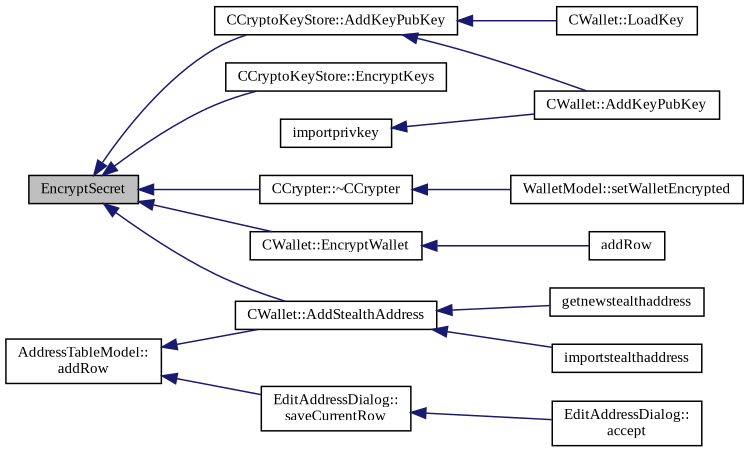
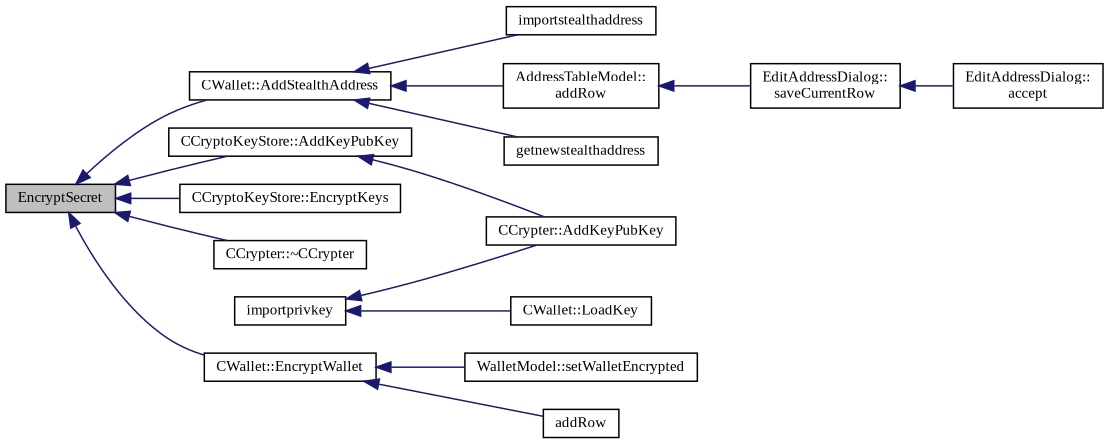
  digraph {
    fontname="Liberation Serif"
    rankdir=LR
    node [color=black fillcolor=white fontname="Liberation Serif" fontsize=10 shape=record style=filled]
    edge [color=midnightblue dir=back fontname="Liberation Serif" fontsize=10 labelfontname=Helvetica labelfontsize=10 style=solid]
    n1 [fillcolor=grey75 fontcolor=black height=0.2 label=EncryptSecret width=0.4]
    n2 [height=0.2 label="CCryptoKeyStore::AddKeyPubKey" width=0.4]
    n3 [height=0.2 label="CCryptoKeyStore::EncryptKeys" width=0.4]
    n4 [height=0.2 label="CCrypter::~CCrypter" width=0.4]
    n5 [height=0.2 label="CWallet::EncryptWallet" width=0.4]
    n6 [height=0.2 label="CWallet::AddStealthAddress" width=0.4]
-   n7 [height=0.2 label="CWallet::AddKeyPubKey" width=0.4]
+   n7 [height=0.2 label="CCrypter::AddKeyPubKey" width=0.4]
    n8 [height=0.2 label="CWallet::LoadKey" width=0.4]
    n9 [height=0.2 label="WalletModel::setWalletEncrypted" width=0.4]
    n10 [height=0.2 label=addRow width=0.4]
    n11 [height=0.2 label="AddressTableModel::\laddRow" width=0.4]
    n12 [height=0.2 label=getnewstealthaddress width=0.4]
    n13 [height=0.2 label=importstealthaddress width=0.4]
    n14 [height=0.2 label=importprivkey width=0.4]
    n15 [height=0.2 label="EditAddressDialog::\lsaveCurrentRow" width=0.4]
    n16 [height=0.2 label="EditAddressDialog::\laccept" width=0.4]
    n1 -> n2
    n1 -> n3
    n1 -> n4
    n1 -> n5
    n1 -> n6
    n2 -> n7
-   n2 -> n8
-   n4 -> n9
+   n14 -> n8
+   n5 -> n9
    n5 -> n10
-   n11 -> n6
+   n6 -> n11
    n6 -> n12
    n6 -> n13
    n11 -> n15
    n14 -> n7
    n15 -> n16
  }
